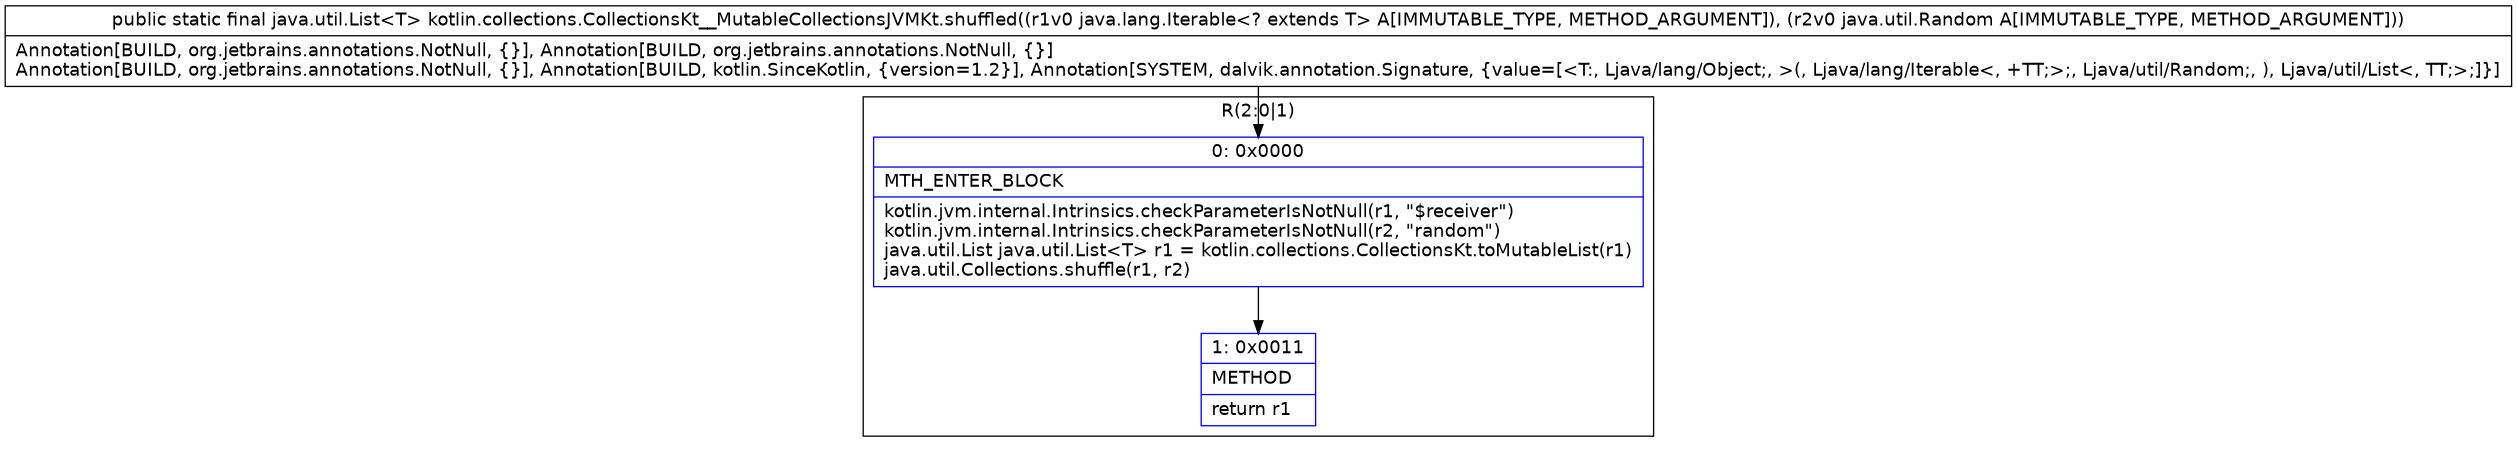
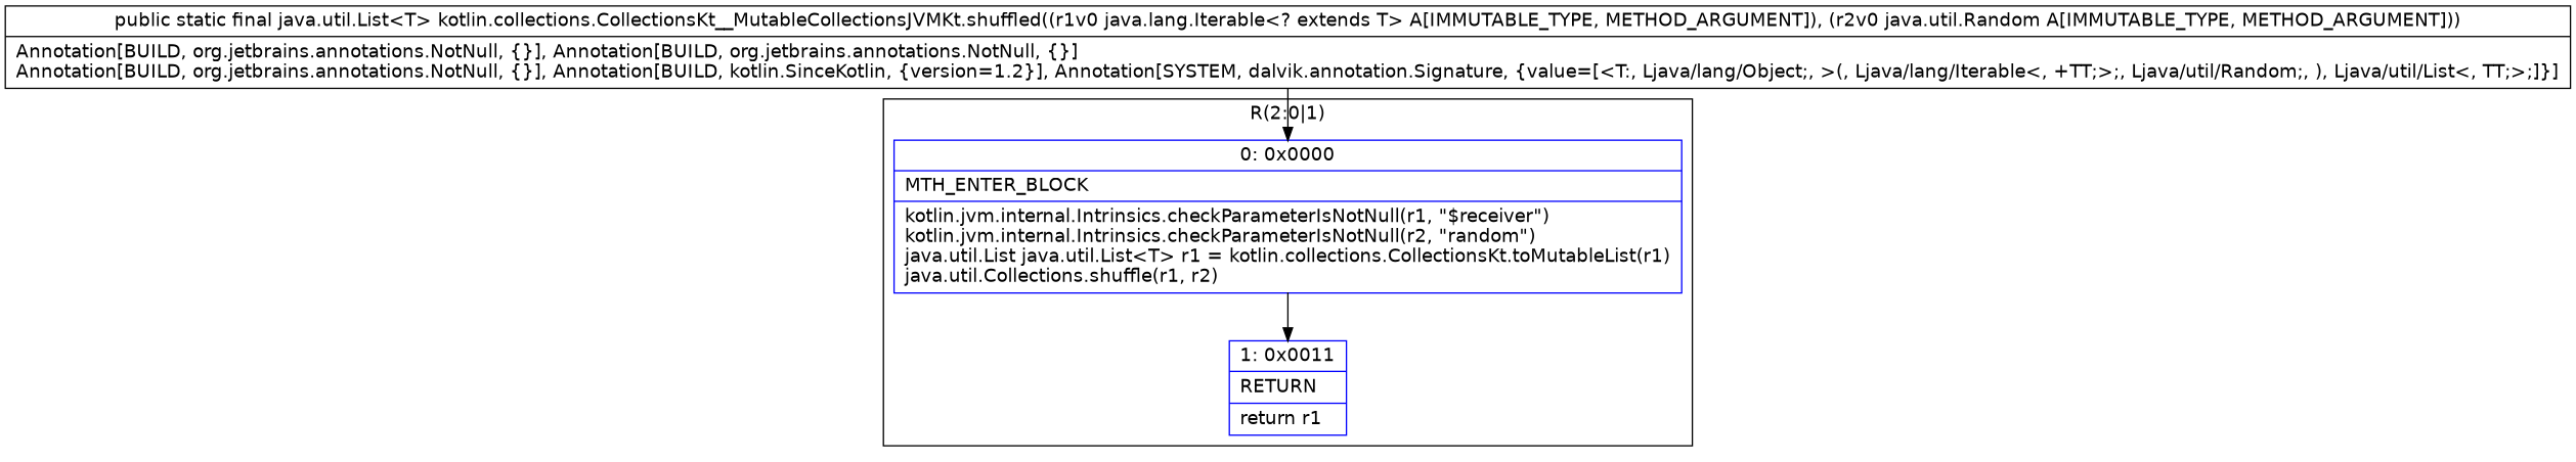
  digraph {
    fontname="DejaVu Sans"
    node [color=blue shape=record fontname="DejaVu Sans"]
    edge [fontname="DejaVu Sans"]
    n1 [label="{0\:\ 0x0000|MTH_ENTER_BLOCK\l|kotlin.jvm.internal.Intrinsics.checkParameterIsNotNull(r1, \"$receiver\")\lkotlin.jvm.internal.Intrinsics.checkParameterIsNotNull(r2, \"random\")\ljava.util.List java.util.List\<T\> r1 = kotlin.collections.CollectionsKt.toMutableList(r1)\ljava.util.Collections.shuffle(r1, r2)\l}"]
-   n2 [label="{1\:\ 0x0011|METHOD\l|return r1\l}"]
+   n2 [label="{1\:\ 0x0011|RETURN\l|return r1\l}"]
    n3 [label="{public static final java.util.List\<T\> kotlin.collections.CollectionsKt__MutableCollectionsJVMKt.shuffled((r1v0 java.lang.Iterable\<? extends T\> A[IMMUTABLE_TYPE, METHOD_ARGUMENT]), (r2v0 java.util.Random A[IMMUTABLE_TYPE, METHOD_ARGUMENT]))  | Annotation[BUILD, org.jetbrains.annotations.NotNull, \{\}], Annotation[BUILD, org.jetbrains.annotations.NotNull, \{\}]\lAnnotation[BUILD, org.jetbrains.annotations.NotNull, \{\}], Annotation[BUILD, kotlin.SinceKotlin, \{version=1.2\}], Annotation[SYSTEM, dalvik.annotation.Signature, \{value=[\<T:, Ljava\/lang\/Object;, \>(, Ljava\/lang\/Iterable\<, +TT;\>;, Ljava\/util\/Random;, ), Ljava\/util\/List\<, TT;\>;]\}]\l}" color=""]
    subgraph cluster_1 {
      label="R(2:0|1)"
      n1
      n2
    }
    n1 -> n2
    n3 -> n1
  }
